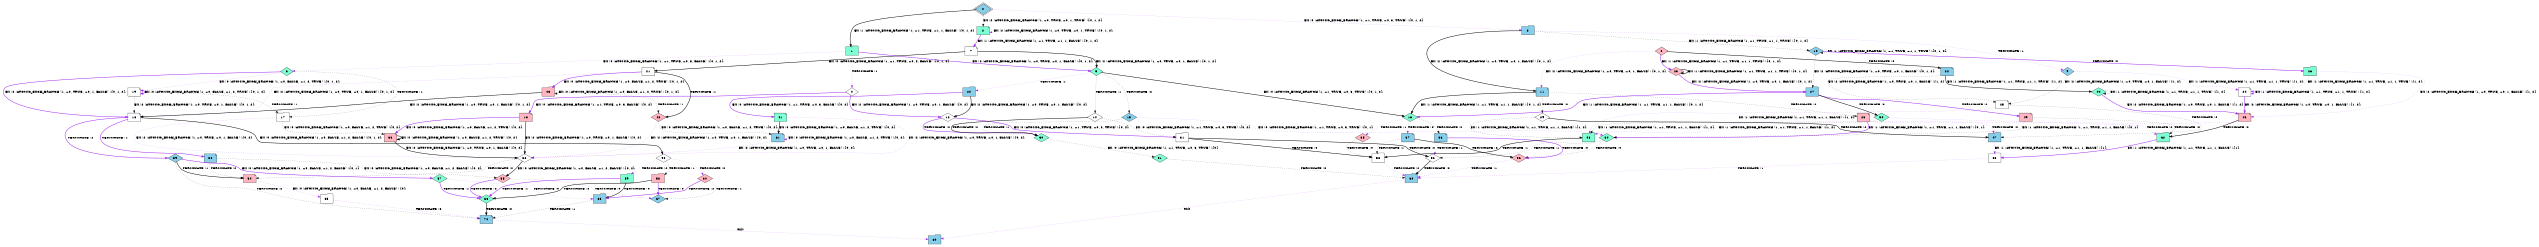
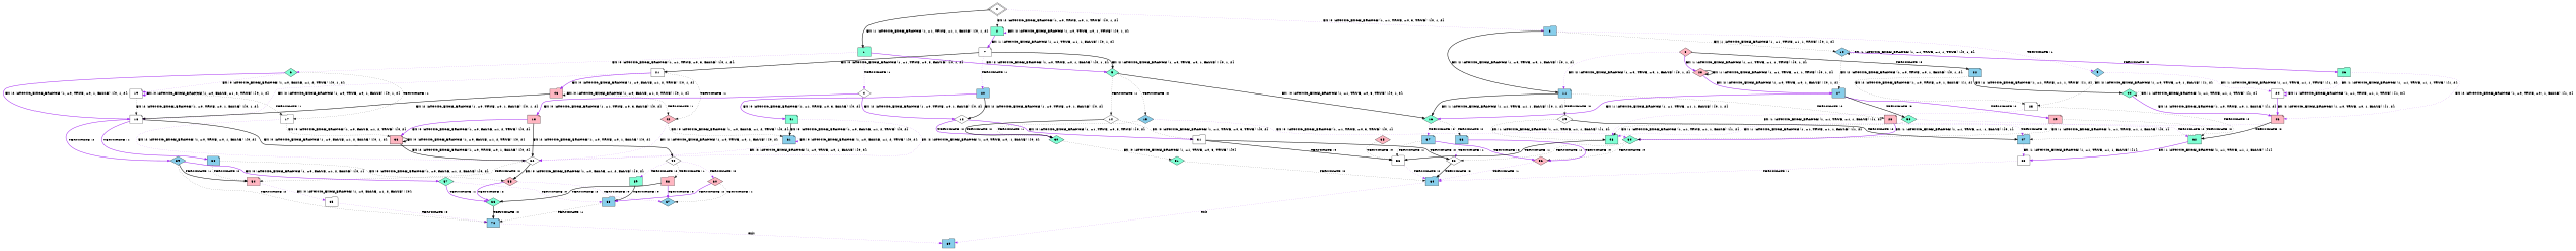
  digraph {
    node [fillcolor=white shape=diamond style=filled]
    edge [color=black style=dotted]
-   0 [fillcolor=skyblue peripheries=2]
+   0 [peripheries=2]
    1 [fillcolor=aquamarine shape=folder]
    2 [fillcolor=aquamarine shape=note]
    3 [fillcolor=skyblue shape=folder]
    4
    5 [fillcolor=aquamarine]
    6 [fillcolor=aquamarine]
    7 [shape=note]
    9 [fillcolor=skyblue]
    10 [fillcolor=skyblue]
    11 [fillcolor=skyblue shape=note]
    12
    13 [fillcolor=lightpink shape=note]
    14
    15 [fillcolor=skyblue]
    16 [fillcolor=aquamarine]
    17 [shape=folder]
    18 [shape=note]
    19 [shape=note]
    20 [fillcolor=skyblue shape=folder]
    21 [shape=note]
    8 [fillcolor=lightpink]
    22 [fillcolor=skyblue shape=note]
    23 [fillcolor=lightpink]
    24 [shape=note]
    25 [shape=note]
    26 [fillcolor=aquamarine shape=folder]
    27 [fillcolor=skyblue shape=folder]
    28 [fillcolor=lightpink shape=note]
    29
    30 [fillcolor=aquamarine]
    31 [shape=folder]
    32
    33 [fillcolor=lightpink shape=note]
    34 [fillcolor=aquamarine]
    35 [fillcolor=lightpink]
    36 [fillcolor=skyblue shape=note]
    37 [fillcolor=skyblue shape=note]
    38 [fillcolor=skyblue shape=note]
    39 [fillcolor=skyblue]
    40
    41 [fillcolor=aquamarine shape=note]
    42 [fillcolor=lightpink]
    43 [fillcolor=lightpink shape=folder]
    44 [fillcolor=aquamarine]
    46 [fillcolor=lightpink shape=note]
    47 [fillcolor=skyblue shape=folder]
    48 [fillcolor=aquamarine shape=folder]
    49 [fillcolor=lightpink shape=note]
    50 [fillcolor=aquamarine]
    51 [fillcolor=aquamarine]
    52
    53 [shape=folder]
    54 [fillcolor=lightpink shape=note]
    55 [fillcolor=lightpink]
    56 [fillcolor=lightpink]
    57 [fillcolor=aquamarine]
    70 [fillcolor=skyblue shape=note]
    58 [fillcolor=lightpink shape=folder]
    59 [fillcolor=aquamarine shape=folder]
    60 [fillcolor=lightpink]
    61 [fillcolor=skyblue shape=note]
    62 [fillcolor=aquamarine shape=folder]
    63 [shape=folder]
    64 [fillcolor=skyblue shape=folder]
    65 [shape=folder]
    66 [fillcolor=aquamarine]
    67 [fillcolor=skyblue]
    68 [fillcolor=skyblue shape=folder]
    69 [fillcolor=skyblue shape=folder]
    0 -> 1 [label="EX !1 !ATOMIC_EXCH_BRANCH (1, +1, TRUE, +1, 1, FALSE) !{0, 1, 2}" style=bold]
    0 -> 2 [label="EX !2 !ATOMIC_EXCH_BRANCH (1, +0, TRUE, +0, 1, TRUE) !{0, 1, 2}"]
    0 -> 3 [color=purple label="EX !0 !ATOMIC_EXCH_BRANCH (1, +1, TRUE, +0, 3, TRUE) !{0, 1, 2}"]
    1 -> 4 [color=purple label="TERMINATE !1"]
    1 -> 5 [color=purple label="EX !2 !ATOMIC_EXCH_BRANCH (1, +0, TRUE, +0, 1, FALSE) !{0, 1, 2}" style=bold]
    1 -> 6 [color=purple label="EX !0 !ATOMIC_EXCH_BRANCH (1, +1, TRUE, +0, 3, FALSE) !{0, 1, 2}"]
    2 -> 2 [color=purple label="EX !2 !ATOMIC_EXCH_BRANCH (1, +0, TRUE, +0, 1, TRUE) !{0, 1, 2}"]
    2 -> 7 [color=purple label="EX !1 !ATOMIC_EXCH_BRANCH (1, +1, TRUE, +1, 1, FALSE) !{0, 1, 2}" style=bold]
    3 -> 9 [color=purple label="TERMINATE !1"]
    3 -> 10 [label="EX !1 !ATOMIC_EXCH_BRANCH (1, +1, TRUE, +1, 1, TRUE) !{0, 1, 2}"]
    3 -> 11 [label="EX !2 !ATOMIC_EXCH_BRANCH (1, +0, TRUE, +0, 1, FALSE) !{0, 1, 2}" style=bold]
    4 -> 12 [color=purple label="EX !2 !ATOMIC_EXCH_BRANCH (1, +0, TRUE, +0, 1, FALSE) !{0, 2}" style=bold]
    4 -> 13 [color=purple label="EX !0 !ATOMIC_EXCH_BRANCH (1, +1, TRUE, +0, 3, FALSE) !{0, 2}" style=bold]
    5 -> 14 [label="TERMINATE !1"]
    5 -> 15 [label="TERMINATE !2"]
    5 -> 16 [label="EX !0 !ATOMIC_EXCH_BRANCH (1, +1, TRUE, +0, 3, TRUE) !{0, 1, 2}" style=bold]
    6 -> 17 [label="TERMINATE !1"]
    6 -> 18 [color=purple label="EX !2 !ATOMIC_EXCH_BRANCH (1, +0, TRUE, +0, 1, FALSE) !{0, 1, 2}" style=bold]
    6 -> 19 [color=purple label="EX !0 !ATOMIC_EXCH_BRANCH (1, +0, FALSE, +1, 2, TRUE) !{0, 1, 2}"]
    7 -> 5 [label="EX !2 !ATOMIC_EXCH_BRANCH (1, +0, TRUE, +0, 1, FALSE) !{0, 1, 2}" style=bold]
-   5 -> 20 [color=purple label="TERMINATE !1"]
+   7 -> 20 [color=purple label="TERMINATE !1"]
    7 -> 21 [label="EX !0 !ATOMIC_EXCH_BRANCH (1, +1, TRUE, +0, 3, FALSE) !{0, 1, 2}" style=bold]
    9 -> 24 [color=purple label="EX !1 !ATOMIC_EXCH_BRANCH (1, +1, TRUE, +1, 1, TRUE) !{1, 2}"]
    9 -> 25 [label="EX !2 !ATOMIC_EXCH_BRANCH (1, +0, TRUE, +0, 1, FALSE) !{1, 2}"]
    10 -> 10 [label="EX !1 !ATOMIC_EXCH_BRANCH (1, +1, TRUE, +1, 1, TRUE) !{0, 1, 2}"]
    10 -> 26 [color=purple label="TERMINATE !0" style=bold]
    10 -> 27 [label="EX !2 !ATOMIC_EXCH_BRANCH (1, +0, TRUE, +0, 1, FALSE) !{0, 1, 2}"]
    11 -> 16 [label="EX !1 !ATOMIC_EXCH_BRANCH (1, +1, TRUE, +1, 1, FALSE) !{0, 1, 2}" style=bold]
    11 -> 28 [label="TERMINATE !2"]
    11 -> 29 [label="TERMINATE !0"]
    12 -> 30 [color=purple label="TERMINATE !2" style=bold]
    12 -> 31 [color=purple label="EX !0 !ATOMIC_EXCH_BRANCH (1, +1, TRUE, +0, 3, TRUE) !{0, 2}" style=bold]
    13 -> 32 [label="EX !2 !ATOMIC_EXCH_BRANCH (1, +0, TRUE, +0, 1, FALSE) !{0, 2}" style=bold]
    13 -> 33 [color=purple label="EX !0 !ATOMIC_EXCH_BRANCH (1, +0, FALSE, +1, 2, TRUE) !{0, 2}" style=bold]
    14 -> 30 [label="TERMINATE !2" style=bold]
    14 -> 31 [label="EX !0 !ATOMIC_EXCH_BRANCH (1, +1, TRUE, +0, 3, TRUE) !{0, 2}"]
    15 -> 30 [label="TERMINATE !1"]
    15 -> 34 [color=purple label="EX !0 !ATOMIC_EXCH_BRANCH (1, +1, TRUE, +0, 3, TRUE) !{0, 1}"]
-   16 -> 35 [color=purple label="TERMINATE !1"]
    16 -> 36 [label="TERMINATE !2"]
    16 -> 37 [color=purple label="TERMINATE !0"]
    17 -> 32 [color=purple label="EX !2 !ATOMIC_EXCH_BRANCH (1, +0, TRUE, +0, 1, FALSE) !{0, 2}"]
    17 -> 33 [label="EX !0 !ATOMIC_EXCH_BRANCH (1, +0, FALSE, +1, 2, TRUE) !{0, 2}"]
    18 -> 38 [color=purple label="TERMINATE !1" style=bold]
    18 -> 39 [color=purple label="TERMINATE !2" style=bold]
    18 -> 40 [label="EX !0 !ATOMIC_EXCH_BRANCH (1, +0, FALSE, +1, 2, FALSE) !{0, 1, 2}" style=bold]
    19 -> 17 [label="TERMINATE !1"]
    19 -> 18 [label="EX !2 !ATOMIC_EXCH_BRANCH (1, +0, TRUE, +0, 1, FALSE) !{0, 1, 2}"]
    19 -> 19 [color=purple label="EX !0 !ATOMIC_EXCH_BRANCH (1, +0, FALSE, +1, 2, TRUE) !{0, 1, 2}" style=bold]
    20 -> 12 [label="EX !2 !ATOMIC_EXCH_BRANCH (1, +0, TRUE, +0, 1, FALSE) !{0, 2}" style=bold]
    20 -> 41 [color=purple label="EX !0 !ATOMIC_EXCH_BRANCH (1, +1, TRUE, +0, 3, FALSE) !{0, 2}" style=bold]
    21 -> 18 [color=purple label="EX !2 !ATOMIC_EXCH_BRANCH (1, +0, TRUE, +0, 1, FALSE) !{0, 1, 2}"]
-   21 -> 42 [label="TERMINATE !1" style=bold]
+   21 -> 42 [label="TERMINATE !1"]
    21 -> 43 [color=purple label="EX !0 !ATOMIC_EXCH_BRANCH (1, +0, FALSE, +1, 2, TRUE) !{0, 1, 2}" style=bold]
    8 -> 11 [color=purple label="EX !2 !ATOMIC_EXCH_BRANCH (1, +0, TRUE, +0, 1, FALSE) !{0, 1, 2}"]
    8 -> 22 [label="TERMINATE !0" style=bold]
    8 -> 23 [color=purple label="EX !1 !ATOMIC_EXCH_BRANCH (1, +1, TRUE, +1, 1, TRUE) !{0, 1, 2}" style=bold]
    22 -> 25 [label="EX !2 !ATOMIC_EXCH_BRANCH (1, +0, TRUE, +0, 1, FALSE) !{1, 2}"]
    22 -> 44 [label="EX !1 !ATOMIC_EXCH_BRANCH (1, +1, TRUE, +1, 1, TRUE) !{1, 2}" style=bold]
    23 -> 23 [label="EX !1 !ATOMIC_EXCH_BRANCH (1, +1, TRUE, +1, 1, TRUE) !{0, 1, 2}" style=bold]
    23 -> 27 [color=purple label="EX !2 !ATOMIC_EXCH_BRANCH (1, +0, TRUE, +0, 1, FALSE) !{0, 1, 2}" style=bold]
    24 -> 24 [color=purple label="EX !1 !ATOMIC_EXCH_BRANCH (1, +1, TRUE, +1, 1, TRUE) !{1, 2}"]
    24 -> 46 [color=purple label="EX !2 !ATOMIC_EXCH_BRANCH (1, +0, TRUE, +0, 1, FALSE) !{1, 2}" style=bold]
    25 -> 47 [label="TERMINATE !2"]
    25 -> 48 [color=purple label="EX !1 !ATOMIC_EXCH_BRANCH (1, +1, TRUE, +1, 1, FALSE) !{1, 2}"]
    26 -> 24 [color=purple label="EX !1 !ATOMIC_EXCH_BRANCH (1, +1, TRUE, +1, 1, TRUE) !{1, 2}"]
    26 -> 46 [color=purple label="EX !2 !ATOMIC_EXCH_BRANCH (1, +0, TRUE, +0, 1, FALSE) !{1, 2}"]
    27 -> 16 [color=purple label="EX !1 !ATOMIC_EXCH_BRANCH (1, +1, TRUE, +1, 1, FALSE) !{0, 1, 2}" style=bold]
    27 -> 49 [color=purple label="TERMINATE !2" style=bold]
    27 -> 50 [label="TERMINATE !0" style=bold]
    28 -> 34 [color=purple label="EX !1 !ATOMIC_EXCH_BRANCH (1, +1, TRUE, +1, 1, FALSE) !{0, 1}" style=bold]
    28 -> 47 [color=purple label="TERMINATE !0"]
    29 -> 47 [label="TERMINATE !2" style=bold]
    29 -> 48 [label="EX !1 !ATOMIC_EXCH_BRANCH (1, +1, TRUE, +1, 1, FALSE) !{1, 2}"]
    30 -> 51 [label="EX !0 !ATOMIC_EXCH_BRANCH (1, +1, TRUE, +0, 3, TRUE) !{0}"]
    31 -> 52 [label="TERMINATE !2" style=bold]
    31 -> 53 [label="TERMINATE !0" style=bold]
    32 -> 54 [label="TERMINATE !2"]
    32 -> 55 [label="EX !0 !ATOMIC_EXCH_BRANCH (1, +0, FALSE, +1, 2, FALSE) !{0, 2}" style=bold]
    33 -> 32 [label="EX !2 !ATOMIC_EXCH_BRANCH (1, +0, TRUE, +0, 1, FALSE) !{0, 2}" style=bold]
    33 -> 33 [label="EX !0 !ATOMIC_EXCH_BRANCH (1, +0, FALSE, +1, 2, TRUE) !{0, 2}" style=bold]
    34 -> 52 [label="TERMINATE !1"]
    34 -> 56 [label="TERMINATE !0"]
    35 -> 53 [label="TERMINATE !0"]
    36 -> 52 [color=purple label="TERMINATE !1"]
    36 -> 56 [color=purple label="TERMINATE !0" style=bold]
    37 -> 53 [label="TERMINATE !1"]
-   37 -> 56 [label="TERMINATE !2" style=bold]
+   37 -> 56 [color=purple label="TERMINATE !2" style=bold]
    38 -> 54 [label="TERMINATE !2"]
    38 -> 55 [label="EX !0 !ATOMIC_EXCH_BRANCH (1, +0, FALSE, +1, 2, FALSE) !{0, 2}"]
    39 -> 54 [label="TERMINATE !1" style=bold]
    39 -> 57 [color=purple label="EX !0 !ATOMIC_EXCH_BRANCH (1, +0, FALSE, +1, 2, FALSE) !{0, 1}" style=bold]
    39 -> 70 [label="TERMINATE !2"]
    40 -> 58 [label="TERMINATE !1"]
    40 -> 59 [color=purple label="TERMINATE !2"]
    40 -> 60 [color=purple label="TERMINATE !0"]
    41 -> 32 [color=purple label="EX !2 !ATOMIC_EXCH_BRANCH (1, +0, TRUE, +0, 1, FALSE) !{0, 2}"]
    41 -> 61 [label="EX !0 !ATOMIC_EXCH_BRANCH (1, +0, FALSE, +1, 2, TRUE) !{0, 2}" style=bold]
    42 -> 32 [color=purple label="EX !2 !ATOMIC_EXCH_BRANCH (1, +0, TRUE, +0, 1, FALSE) !{0, 2}"]
    42 -> 61 [label="EX !0 !ATOMIC_EXCH_BRANCH (1, +0, FALSE, +1, 2, TRUE) !{0, 2}"]
    43 -> 18 [label="EX !2 !ATOMIC_EXCH_BRANCH (1, +0, TRUE, +0, 1, FALSE) !{0, 1, 2}" style=bold]
    43 -> 42 [label="TERMINATE !1"]
    43 -> 43 [label="EX !0 !ATOMIC_EXCH_BRANCH (1, +0, FALSE, +1, 2, TRUE) !{0, 1, 2}"]
    44 -> 44 [label="EX !1 !ATOMIC_EXCH_BRANCH (1, +1, TRUE, +1, 1, TRUE) !{1, 2}"]
    44 -> 46 [color=purple label="EX !2 !ATOMIC_EXCH_BRANCH (1, +0, TRUE, +0, 1, FALSE) !{1, 2}" style=bold]
    46 -> 48 [color=purple label="EX !1 !ATOMIC_EXCH_BRANCH (1, +1, TRUE, +1, 1, FALSE) !{1, 2}"]
    46 -> 62 [label="TERMINATE !2" style=bold]
    47 -> 63 [color=purple label="EX !1 !ATOMIC_EXCH_BRANCH (1, +1, TRUE, +1, 1, FALSE) !{1}"]
    48 -> 53 [label="TERMINATE !1" style=bold]
    49 -> 34 [label="EX !1 !ATOMIC_EXCH_BRANCH (1, +1, TRUE, +1, 1, FALSE) !{0, 1}"]
    49 -> 62 [label="TERMINATE !0"]
    50 -> 48 [label="EX !1 !ATOMIC_EXCH_BRANCH (1, +1, TRUE, +1, 1, FALSE) !{1, 2}"]
    50 -> 62 [color=purple label="TERMINATE !2"]
    51 -> 64 [label="TERMINATE !0"]
    52 -> 64 [label="TERMINATE !0" style=bold]
    53 -> 64 [color=purple label="TERMINATE !2"]
    54 -> 65 [color=purple label="EX !0 !ATOMIC_EXCH_BRANCH (1, +0, FALSE, +1, 2, FALSE) !{0}"]
    55 -> 66 [color=purple label="TERMINATE !2" style=bold]
    55 -> 67 [color=purple label="TERMINATE !0"]
    56 -> 64 [color=purple label="TERMINATE !1"]
    57 -> 66 [color=purple label="TERMINATE !1" style=bold]
    57 -> 68 [color=purple label="TERMINATE !0"]
    70 -> 69 [color=purple label=exit]
    58 -> 66 [label="TERMINATE !2" style=bold]
    58 -> 67 [color=purple label="TERMINATE !0" style=bold]
-   59 -> 66 [color=purple label="TERMINATE !1" style=bold]
    59 -> 68 [label="TERMINATE !0" style=bold]
    60 -> 67 [label="TERMINATE !1"]
    60 -> 68 [color=purple label="TERMINATE !2" style=bold]
    61 -> 32 [color=purple label="EX !2 !ATOMIC_EXCH_BRANCH (1, +0, TRUE, +0, 1, FALSE) !{0, 2}"]
    61 -> 61 [color=purple label="EX !0 !ATOMIC_EXCH_BRANCH (1, +0, FALSE, +1, 2, TRUE) !{0, 2}"]
    62 -> 63 [color=purple label="EX !1 !ATOMIC_EXCH_BRANCH (1, +1, TRUE, +1, 1, FALSE) !{1}" style=bold]
    63 -> 64 [color=purple label="TERMINATE !1"]
    64 -> 69 [color=purple label=exit]
    65 -> 70 [color=purple label="TERMINATE !0"]
    66 -> 70 [label="TERMINATE !0" style=bold]
    68 -> 70 [label="TERMINATE !1"]
  }
